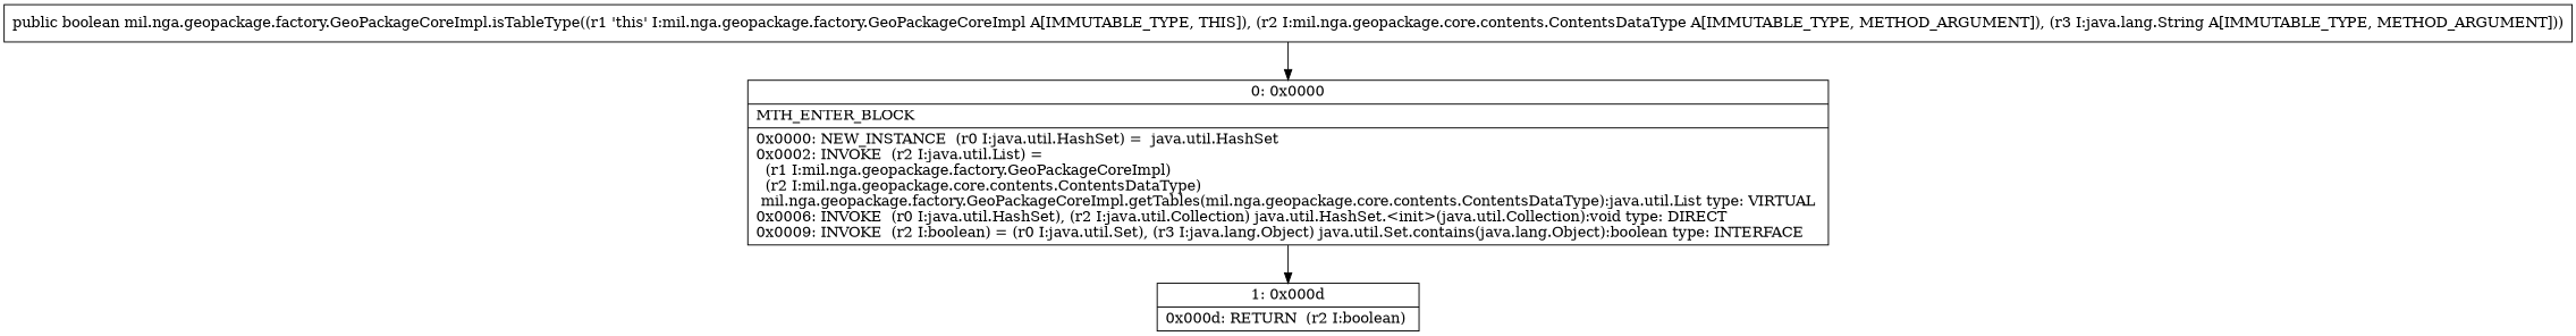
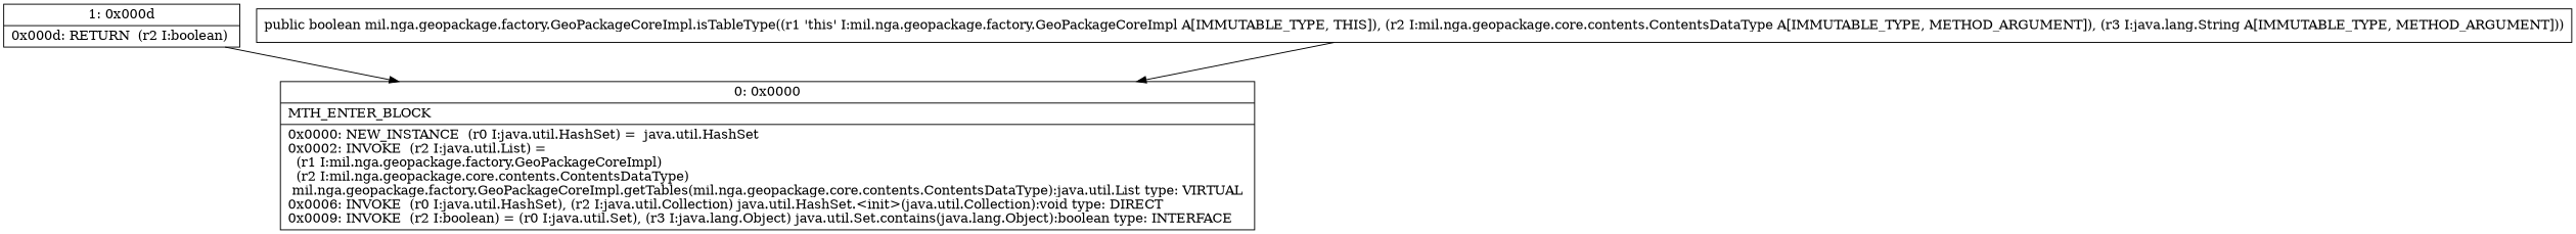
  digraph {
    fontname="DejaVu Serif"
    node [shape=record fontname="DejaVu Serif"]
    edge [fontname="DejaVu Serif"]
    n1 [label="{0\:\ 0x0000|MTH_ENTER_BLOCK\l|0x0000: NEW_INSTANCE  (r0 I:java.util.HashSet) =  java.util.HashSet \l0x0002: INVOKE  (r2 I:java.util.List) = \l  (r1 I:mil.nga.geopackage.factory.GeoPackageCoreImpl)\l  (r2 I:mil.nga.geopackage.core.contents.ContentsDataType)\l mil.nga.geopackage.factory.GeoPackageCoreImpl.getTables(mil.nga.geopackage.core.contents.ContentsDataType):java.util.List type: VIRTUAL \l0x0006: INVOKE  (r0 I:java.util.HashSet), (r2 I:java.util.Collection) java.util.HashSet.\<init\>(java.util.Collection):void type: DIRECT \l0x0009: INVOKE  (r2 I:boolean) = (r0 I:java.util.Set), (r3 I:java.lang.Object) java.util.Set.contains(java.lang.Object):boolean type: INTERFACE \l}"]
    n2 [label="{1\:\ 0x000d|0x000d: RETURN  (r2 I:boolean) \l}"]
    n3 [label="{public boolean mil.nga.geopackage.factory.GeoPackageCoreImpl.isTableType((r1 'this' I:mil.nga.geopackage.factory.GeoPackageCoreImpl A[IMMUTABLE_TYPE, THIS]), (r2 I:mil.nga.geopackage.core.contents.ContentsDataType A[IMMUTABLE_TYPE, METHOD_ARGUMENT]), (r3 I:java.lang.String A[IMMUTABLE_TYPE, METHOD_ARGUMENT])) }"]
-   n1 -> n2
+   n2 -> n1
    n3 -> n1
  }
